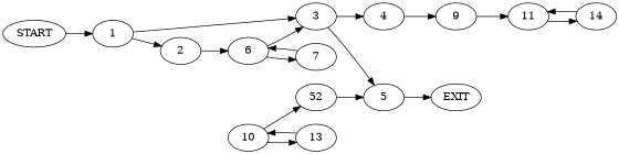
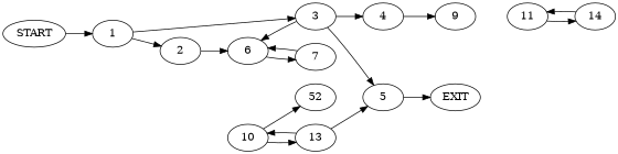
  digraph {
    rankdir=LR
    n1 [label=START]
    1
    2
    3
    n5 [label=EXIT]
    6
    4
    5
    7
    9
    11
    n12 [label=52]
    10
    13
    14
    n1 -> 1
    1 -> 2
    1 -> 3
    2 -> 6
    3 -> 4
    3 -> 5
-   6 -> 3
+   3 -> 6
    6 -> 7
    4 -> 9
    5 -> n5
    7 -> 6
-   9 -> 11
    11 -> 14
-   n12 -> 5
+   13 -> 5
    10 -> n12
    10 -> 13
    13 -> 10
    14 -> 11
  }
